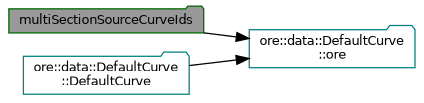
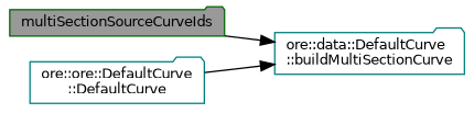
  digraph {
    rankdir=RL
    node [color=teal fillcolor=white fontname=Helvetica fontsize=10 shape=folder style=filled]
    edge [color=black dir=back fontname=Helvetica fontsize=10 labelfontname=Helvetica labelfontsize=10 style=solid]
    n1 [color=darkgreen fillcolor=grey60 fontcolor=black height=0.2 label=multiSectionSourceCurveIds width=0.4]
-   n2 [height=0.2 label="ore::data::DefaultCurve\l::ore" width=0.4]
-   n3 [height=0.2 label="ore::data::DefaultCurve\l::DefaultCurve" width=0.4]
+   n2 [height=0.2 label="ore::data::DefaultCurve\l::buildMultiSectionCurve" width=0.4]
+   n3 [height=0.2 label="ore::ore::DefaultCurve\l::DefaultCurve" width=0.4]
    n2 -> n1
    n2 -> n3
  }
